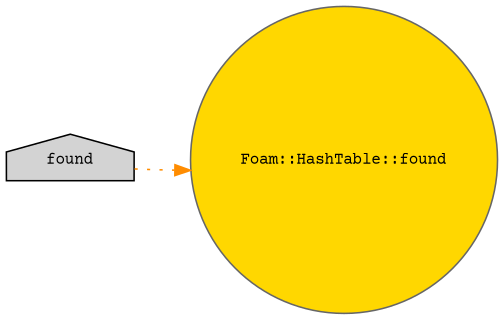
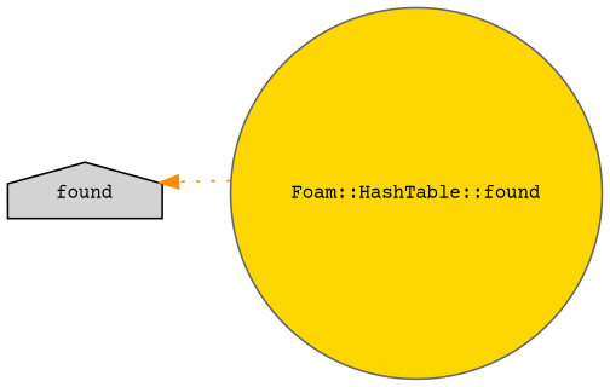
  digraph {
    rankdir=LR
    fontname="Courier Prime"
    node [fontname="Courier Prime" fontsize=10 style=filled]
    n1 [color=black fillcolor=lightgrey fontcolor=black height=0.2 label=found shape=house width=0.4]
    n2 [color=gray40 height=0.2 label="Foam::HashTable::found" shape=circle width=0.4 fillcolor=gold]
-   n1 -> n2 [color=darkorange fontname="Courier Prime" fontsize=10 labelfontname=Helvetica labelfontsize=10 style=dotted]
+   n2 -> n1 [color=darkorange fontname="Courier Prime" fontsize=10 labelfontname=Helvetica labelfontsize=10 style=dotted]
  }
